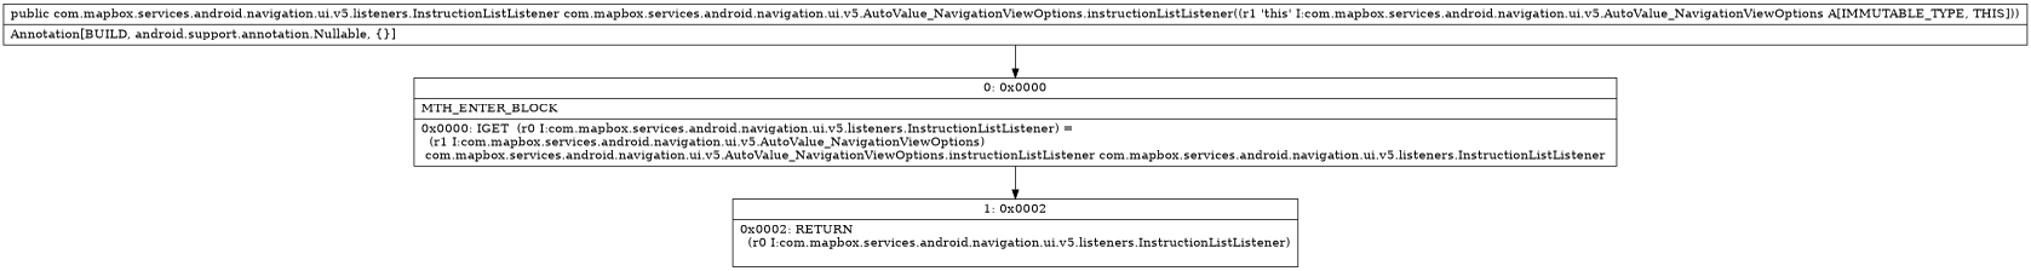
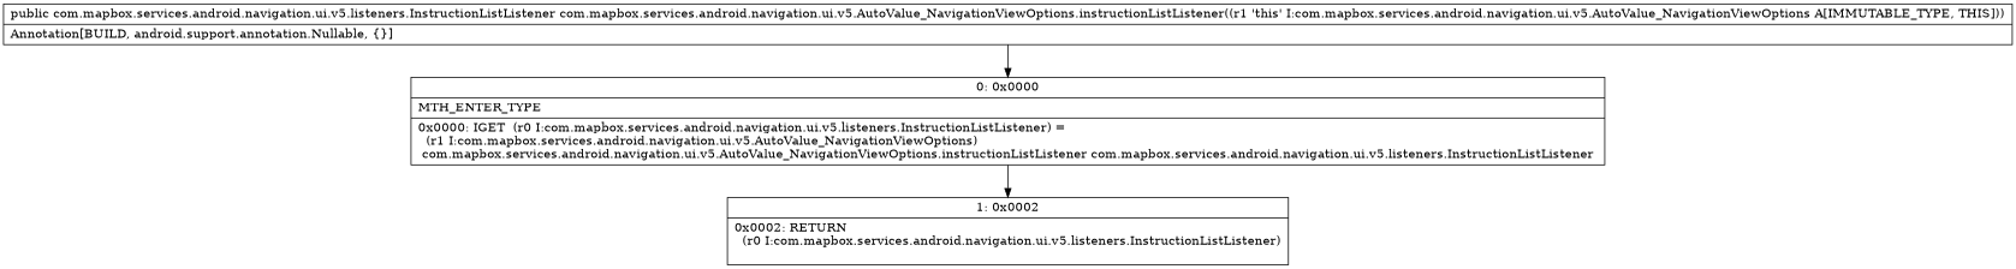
  digraph {
    node [shape=record]
-   n1 [label="{0\:\ 0x0000|MTH_ENTER_BLOCK\l|0x0000: IGET  (r0 I:com.mapbox.services.android.navigation.ui.v5.listeners.InstructionListListener) = \l  (r1 I:com.mapbox.services.android.navigation.ui.v5.AutoValue_NavigationViewOptions)\l com.mapbox.services.android.navigation.ui.v5.AutoValue_NavigationViewOptions.instructionListListener com.mapbox.services.android.navigation.ui.v5.listeners.InstructionListListener \l}"]
+   n1 [label="{0\:\ 0x0000|MTH_ENTER_TYPE\l|0x0000: IGET  (r0 I:com.mapbox.services.android.navigation.ui.v5.listeners.InstructionListListener) = \l  (r1 I:com.mapbox.services.android.navigation.ui.v5.AutoValue_NavigationViewOptions)\l com.mapbox.services.android.navigation.ui.v5.AutoValue_NavigationViewOptions.instructionListListener com.mapbox.services.android.navigation.ui.v5.listeners.InstructionListListener \l}"]
    n2 [label="{1\:\ 0x0002|0x0002: RETURN  \l  (r0 I:com.mapbox.services.android.navigation.ui.v5.listeners.InstructionListListener)\l \l}"]
    n3 [label="{public com.mapbox.services.android.navigation.ui.v5.listeners.InstructionListListener com.mapbox.services.android.navigation.ui.v5.AutoValue_NavigationViewOptions.instructionListListener((r1 'this' I:com.mapbox.services.android.navigation.ui.v5.AutoValue_NavigationViewOptions A[IMMUTABLE_TYPE, THIS]))  | Annotation[BUILD, android.support.annotation.Nullable, \{\}]\l}"]
    n1 -> n2
    n3 -> n1
  }
